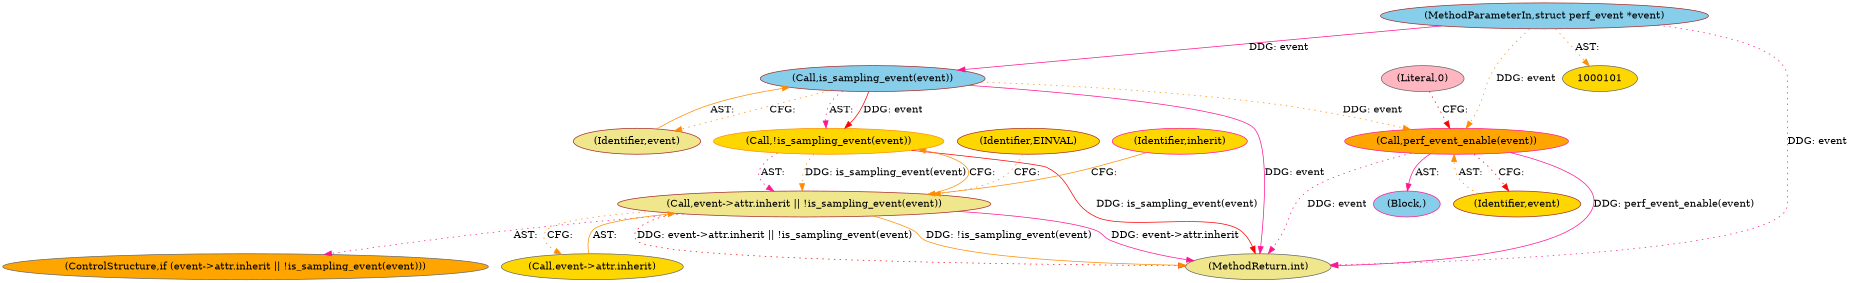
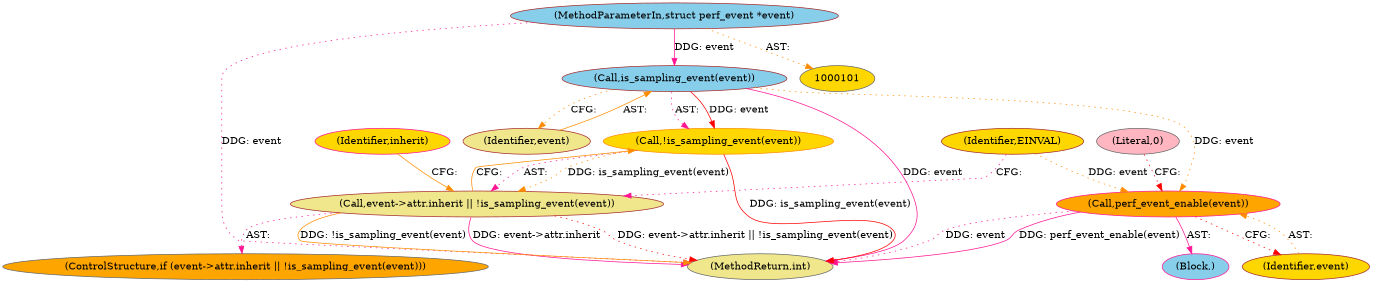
  digraph {
    node [color=brown fillcolor=gold style=filled]
    edge [color=darkorange style=dotted]
    n1 [fillcolor=skyblue label="(MethodParameterIn,struct perf_event *event)"]
    n2 [fillcolor=skyblue label="(Call,is_sampling_event(event))"]
    n3 [color=deeppink fillcolor=orange label="(Call,perf_event_enable(event))"]
    n4 [color=gray40 fillcolor=khaki label="(MethodReturn,int)"]
    1000101 [color=gray40]
    n6 [color=darkorange label="(Call,!is_sampling_event(event))"]
    n7 [fillcolor=khaki label="(Identifier,event)"]
    n8 [label="(Identifier,event)"]
    n9 [color=deeppink fillcolor=skyblue label="(Block,)"]
    n10 [fillcolor=khaki label="(Call,event->attr.inherit || !is_sampling_event(event))"]
    n11 [color=gray40 fillcolor=orange label="(ControlStructure,if (event->attr.inherit || !is_sampling_event(event)))"]
-   n12 [color=gray40 label="(Call,event->attr.inherit)"]
    n13 [label="(Identifier,EINVAL)"]
    n14 [color=gray40 fillcolor=lightpink label="(Literal,0)"]
    n15 [color=deeppink label="(Identifier,inherit)"]
    n1 -> n2 [color=deeppink label="DDG: event" style=solid]
-   n1 -> n3 [label="DDG: event"]
+   n13 -> n3 [label="DDG: event"]
    n1 -> n4 [color=deeppink label="DDG: event"]
    n1 -> 1000101 [label="AST: "]
    n2 -> n3 [label="DDG: event"]
    n2 -> n4 [color=deeppink label="DDG: event" style=solid]
    n2 -> n6 [color=deeppink label="AST: "]
    n2 -> n6 [color=red label="DDG: event" style=solid]
    n2 -> n7 [label="CFG: "]
    n3 -> n4 [color=deeppink label="DDG: event"]
    n3 -> n4 [color=deeppink label="DDG: perf_event_enable(event)" style=solid]
    n3 -> n8 [color=red label="CFG: "]
    n3 -> n9 [color=deeppink label="AST: " style=solid]
    n6 -> n4 [color=red label="DDG: is_sampling_event(event)" style=solid]
    n6 -> n10 [color=deeppink label="AST: "]
    n6 -> n10 [label="DDG: is_sampling_event(event)"]
    n7 -> n2 [label="AST: " style=solid]
    n8 -> n3 [label="AST: "]
    n10 -> n4 [color=deeppink label="DDG: event->attr.inherit" style=solid]
    n10 -> n4 [color=red label="DDG: event->attr.inherit || !is_sampling_event(event)"]
    n10 -> n4 [label="DDG: !is_sampling_event(event)" style=solid]
    n10 -> n6 [label="CFG: " style=solid]
    n10 -> n11 [color=deeppink label="AST: "]
-   n10 -> n12 [label="CFG: "]
-   n12 -> n10 [label="AST: " style=solid]
-   n13 -> n10 [label="CFG: "]
+   n13 -> n10 [color=deeppink label="CFG: "]
    n14 -> n3 [color=red label="CFG: "]
    n15 -> n10 [label="CFG: " style=solid]
  }
